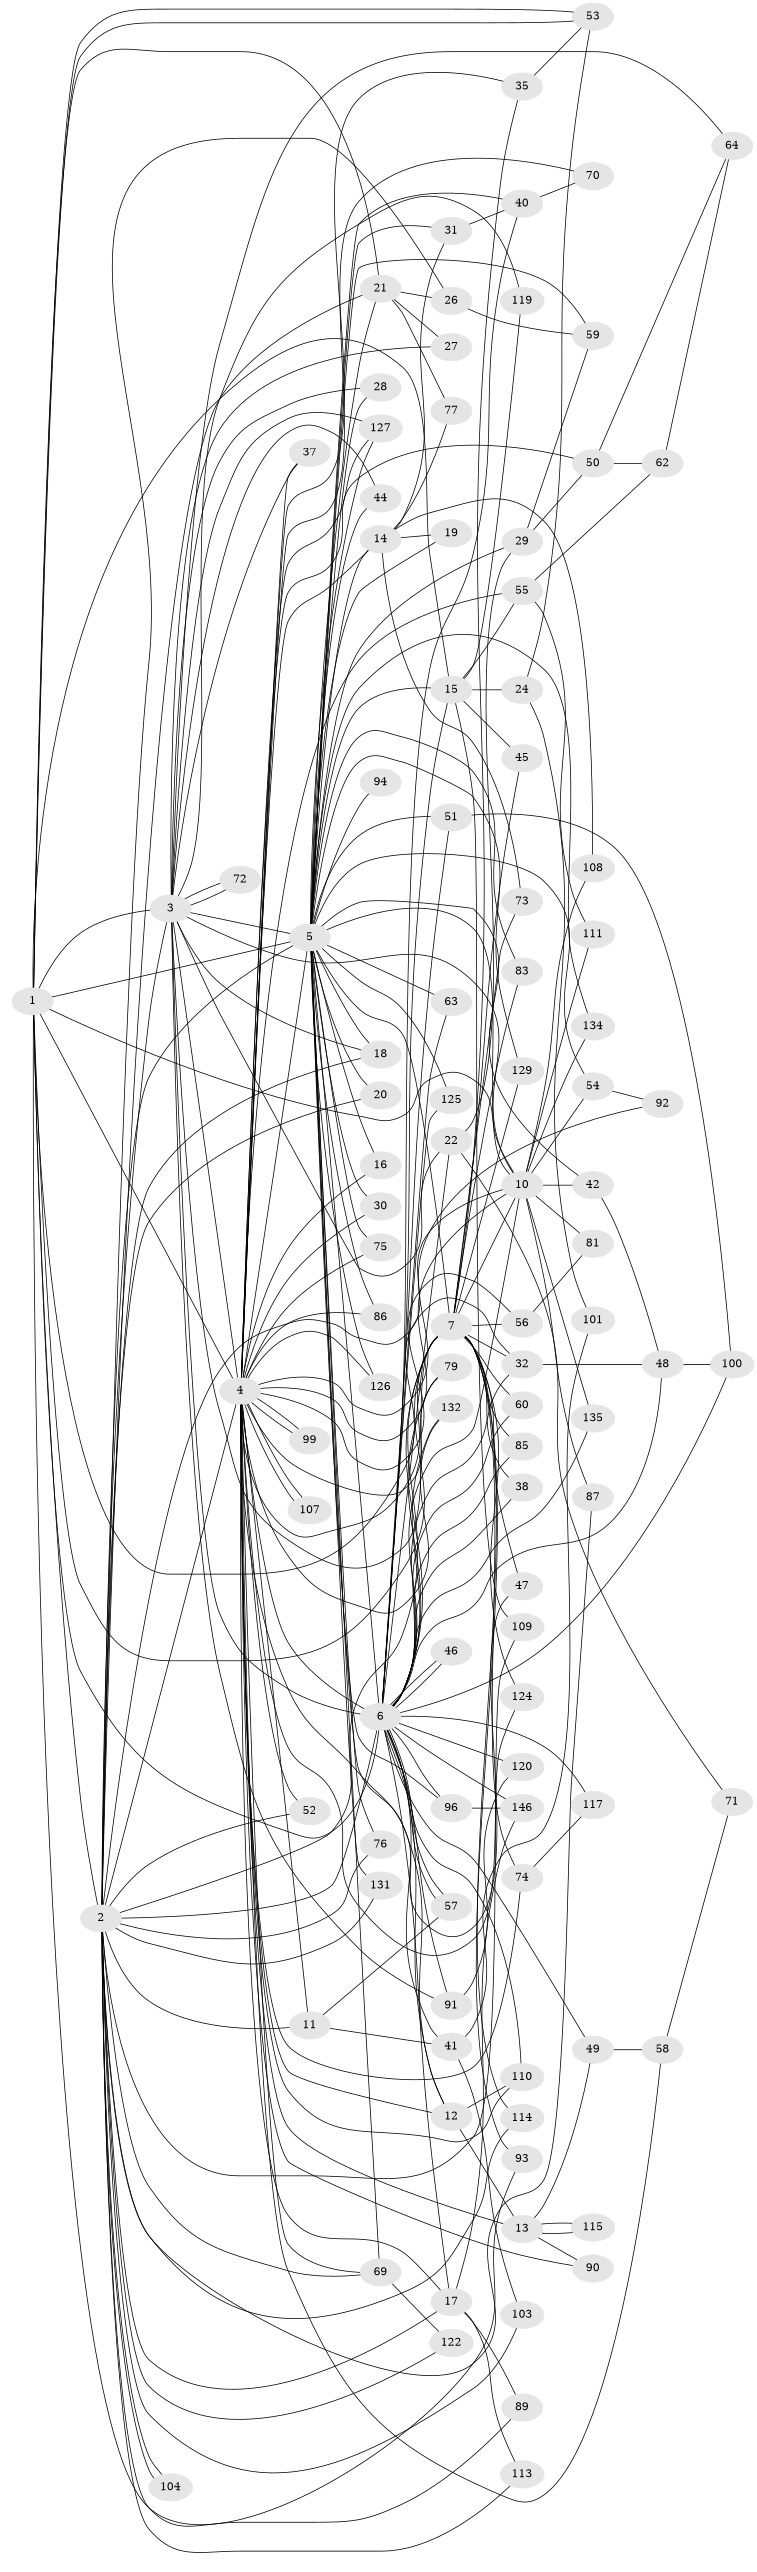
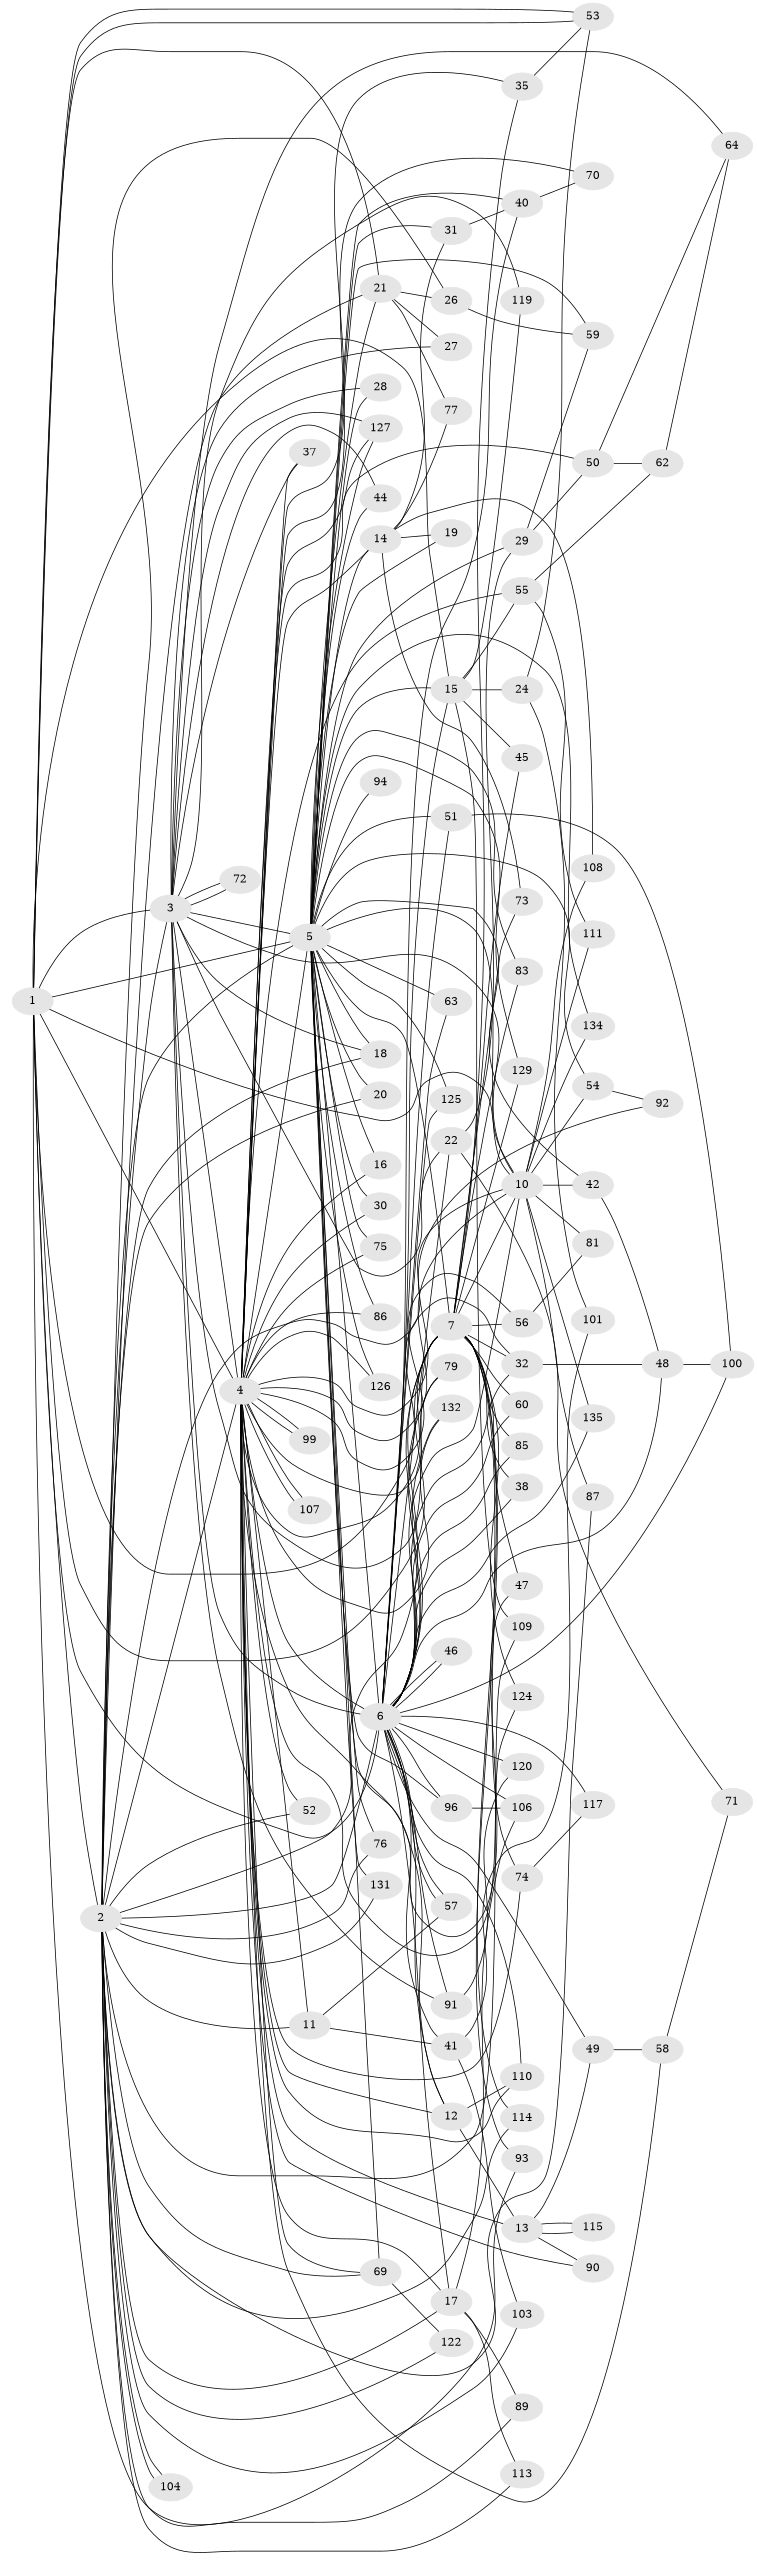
  graph {
    rankdir=LR
    node [color=gray90 style=filled]
    1 [super="+78"]
    2 [super="+65"]
    3 [super="+25"]
    4 [super="+8"]
    5 [super="+9"]
    6 [super="+68"]
    7 [super="+36"]
    10 [super="+67"]
    15 [super="+33"]
    21 [super="+39"]
    32 [super="+43"]
    53 [super="+82"]
    93
    11 [super="+34"]
    17 [super="+98"]
    18 [super="+133"]
    20
    26
    52
    69 [super="+102"]
    76 [super="+95"]
    87
    89
    103
    104
    109
    113
    114
    122
    131
    22
    27
    28
    37
    44
    64 [super="+84"]
    72
    91 [super="+105"]
    119
    127 [super="+128"]
    12 [super="+66"]
    13 [super="+23"]
    14 [super="+97"]
    16
    30
    35
    47
    50 [super="+88"]
    55
    56
    58
    70
    74
    75
    79
    86
    90
    92
    99
    107
    110 [super="+121"]
    124
    126
    132
    19
    29
    31
    40
    42
    51
    54
    59 [super="+123"]
    63
    83
    94
    96
    125
    129
    134
    38
    41
    46
    48 [super="+80"]
    49
    57 [super="+130"]
    60
    85
    100 [super="+116"]
-   106 [super="+112" label=146]
+   106 [super="+112"]
    117
    120
    135
    45
    73
    81
    108
    111
    24 [super="+61"]
    77
    101
    71
    115
    62 [super="+118"]
    1 -- 2
    1 -- 3
    1 -- 4 [weight=2]
    1 -- 5 [weight=2]
    1 -- 6
    1 -- 7
    1 -- 10
    1 -- 15
    1 -- 21
    1 -- 32
    1 -- 53
    1 -- 53
    1 -- 93
    2 -- 3
    2 -- 4 [weight=2]
    2 -- 5 [weight=2]
    2 -- 6
    2 -- 7
    2 -- 10
    2 -- 21 [weight=2]
    2 -- 11
    2 -- 17
    2 -- 18
    2 -- 20
    2 -- 26
    2 -- 52
    2 -- 69
    2 -- 76 [weight=2]
    2 -- 87
    2 -- 89
    2 -- 103
    2 -- 104
    2 -- 104
    2 -- 109
    2 -- 113
    2 -- 114
    2 -- 122
    2 -- 131
    3 -- 4 [weight=2]
    3 -- 5 [weight=2]
    3 -- 6
    3 -- 7 [weight=2]
    3 -- 10
    3 -- 18
    3 -- 22
    3 -- 27
    3 -- 28
    3 -- 37
    3 -- 44
    3 -- 64 [weight=2]
    3 -- 72
    3 -- 72
    3 -- 91
    3 -- 119
    3 -- 127
    4 -- 5 [weight=4]
    4 -- 6 [weight=2]
    4 -- 7 [weight=2]
    4 -- 10 [weight=3]
    4 -- 11
    4 -- 17
    4 -- 52
    4 -- 69
    4 -- 37
    4 -- 127
    4 -- 12
    4 -- 13
    4 -- 14
    4 -- 16
    4 -- 30
    4 -- 35
    4 -- 47
    4 -- 50 [weight=2]
    4 -- 55
    4 -- 56
    4 -- 58
    4 -- 70
    4 -- 74
    4 -- 75
    4 -- 79
    4 -- 86
    4 -- 90
    4 -- 92
    4 -- 99
    4 -- 99
    4 -- 107
    4 -- 107
    4 -- 110
    4 -- 124
    4 -- 126
    4 -- 132
    5 -- 6 [weight=2]
    5 -- 7 [weight=3]
    5 -- 10 [weight=2]
    5 -- 15
    5 -- 21
    5 -- 18
    5 -- 20
    5 -- 69
    5 -- 76
    5 -- 131
    5 -- 28
    5 -- 44
    5 -- 127
    5 -- 12
    5 -- 14
    5 -- 16
    5 -- 30
    5 -- 75
    5 -- 86
    5 -- 126
    5 -- 19
    5 -- 29
    5 -- 31
    5 -- 40
    5 -- 42
    5 -- 51
    5 -- 54
    5 -- 59
    5 -- 63
    5 -- 83
    5 -- 94 [weight=2]
    5 -- 96
    5 -- 125
    5 -- 129
    5 -- 134
    6 -- 7
    6 -- 10
    6 -- 15
    6 -- 32
    6 -- 17
    6 -- 22
    6 -- 91 [weight=2]
    6 -- 12
    6 -- 79
    6 -- 110
    6 -- 132
    6 -- 40
    6 -- 51
    6 -- 63
    6 -- 96
    6 -- 125
    6 -- 38
    6 -- 41
    6 -- 46
    6 -- 46
    6 -- 48
    6 -- 49
    6 -- 57
    6 -- 57
    6 -- 60
    6 -- 85
    6 -- 100
    6 -- 106
    6 -- 117
    6 -- 120
    6 -- 135
    7 -- 10
    7 -- 32
    7 -- 93
    7 -- 114
    7 -- 35
    7 -- 47
    7 -- 56
    7 -- 74
    7 -- 124
    7 -- 83
    7 -- 129
    7 -- 38
    7 -- 60
    7 -- 85
    7 -- 45
    7 -- 73
    10 -- 87
    10 -- 42
    10 -- 54
    10 -- 134
    10 -- 135
    10 -- 81
    10 -- 108
    10 -- 111
    15 -- 109
    15 -- 119
    15 -- 55
    15 -- 45
    15 -- 24
    21 -- 26
    21 -- 27
    21 -- 77
    32 -- 48
    11 -- 41
    11 -- 57
    17 -- 89
    17 -- 113
    17 -- 106
    26 -- 59
    69 -- 122
    22 -- 29
    22 -- 71
    91 -- 120
    12 -- 13
    12 -- 110
    13 -- 90
    13 -- 49
    13 -- 115
    13 -- 115
    14 -- 19
    14 -- 31
    14 -- 73
    14 -- 108
    14 -- 77
    35 -- 53
    50 -- 64
    50 -- 62
    55 -- 111
    55 -- 62
    56 -- 81
    58 -- 71
    74 -- 117
    29 -- 50
    29 -- 59
    31 -- 40
    40 -- 70
    42 -- 48
    51 -- 100
    54 -- 92
    96 -- 106
    41 -- 103
    41 -- 101
    48 -- 100
    49 -- 58
    24 -- 53
    24 -- 101
    62 -- 64
  }
